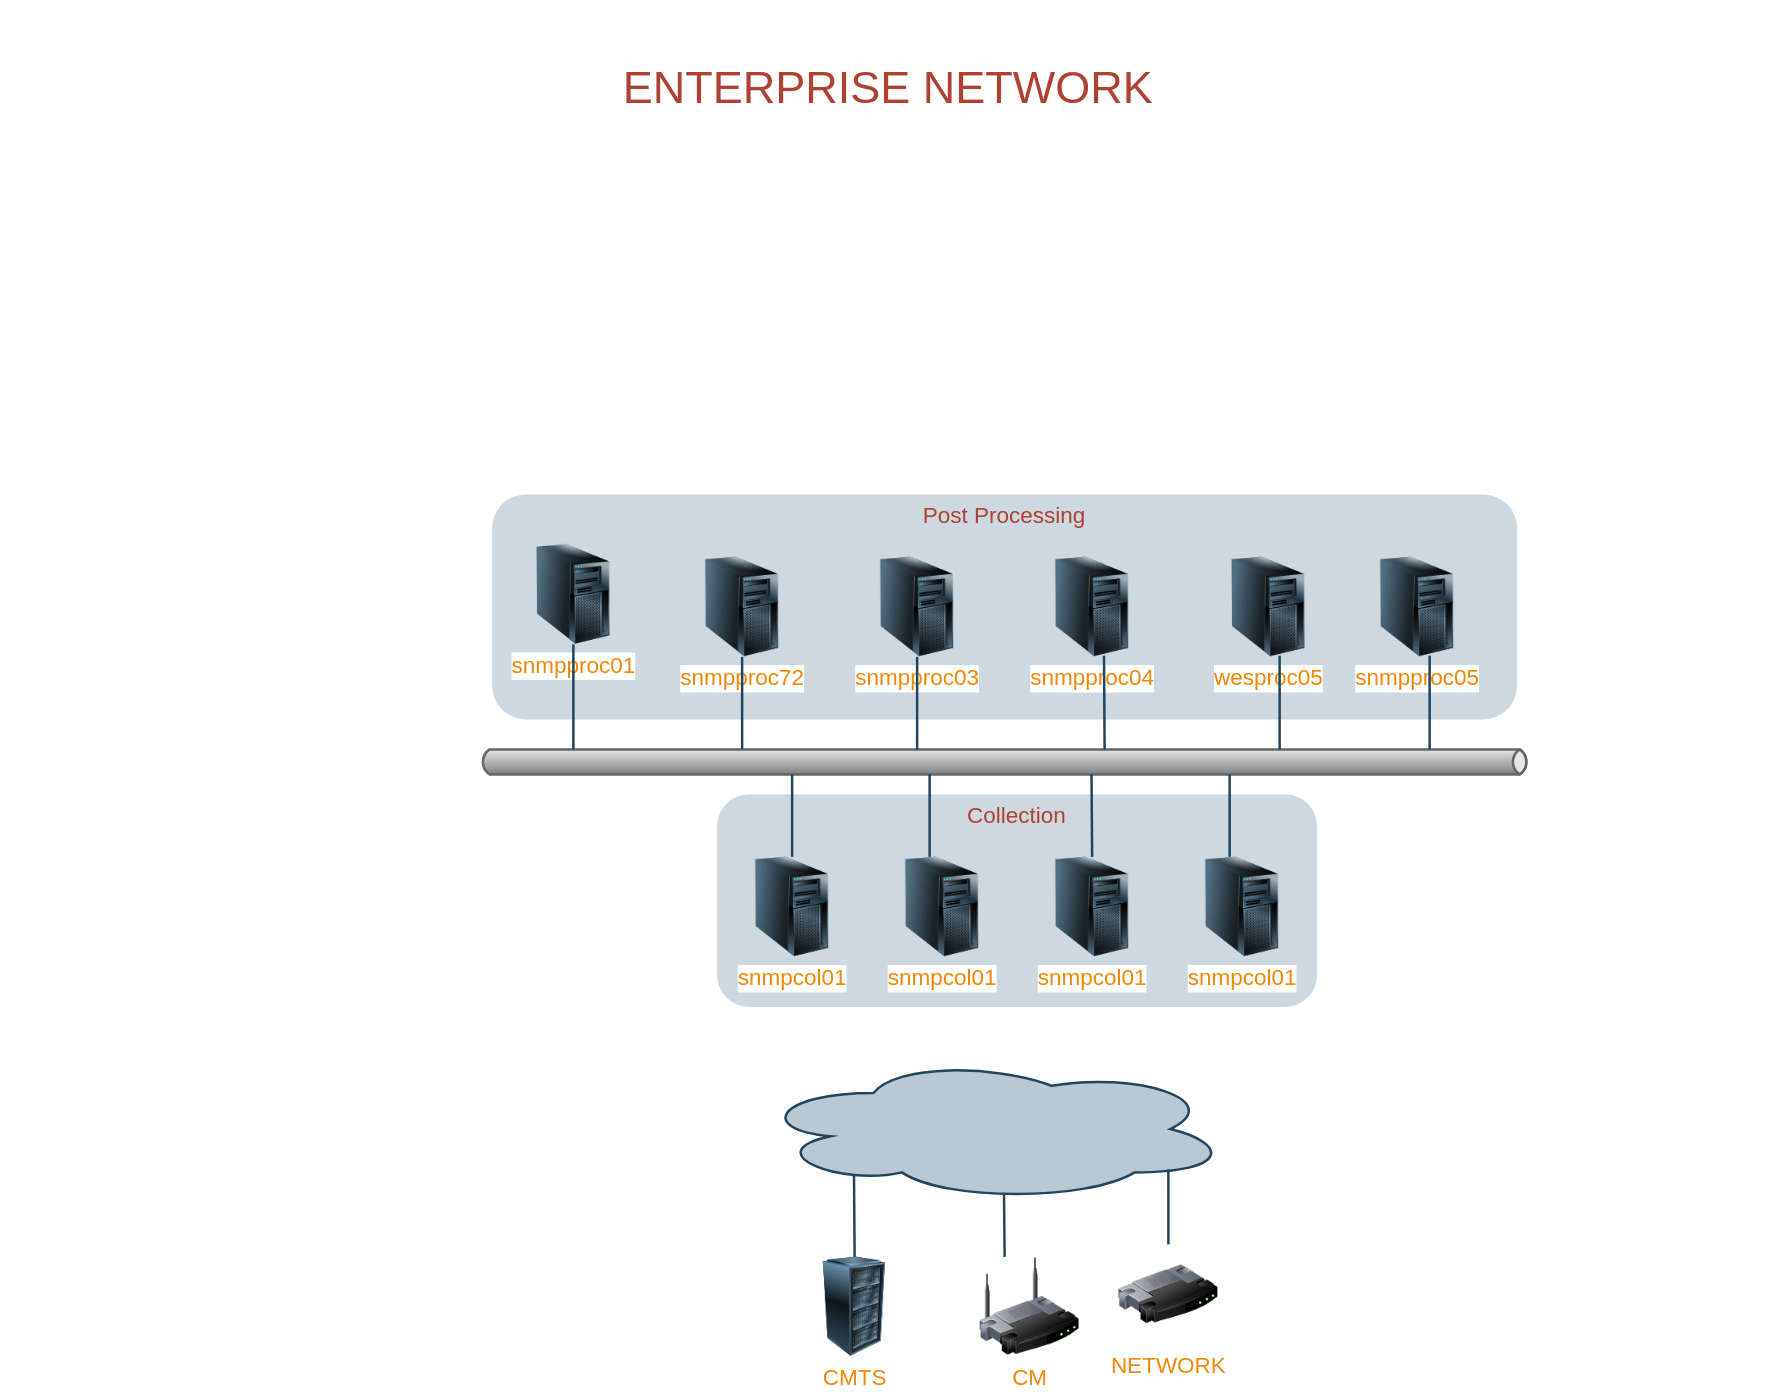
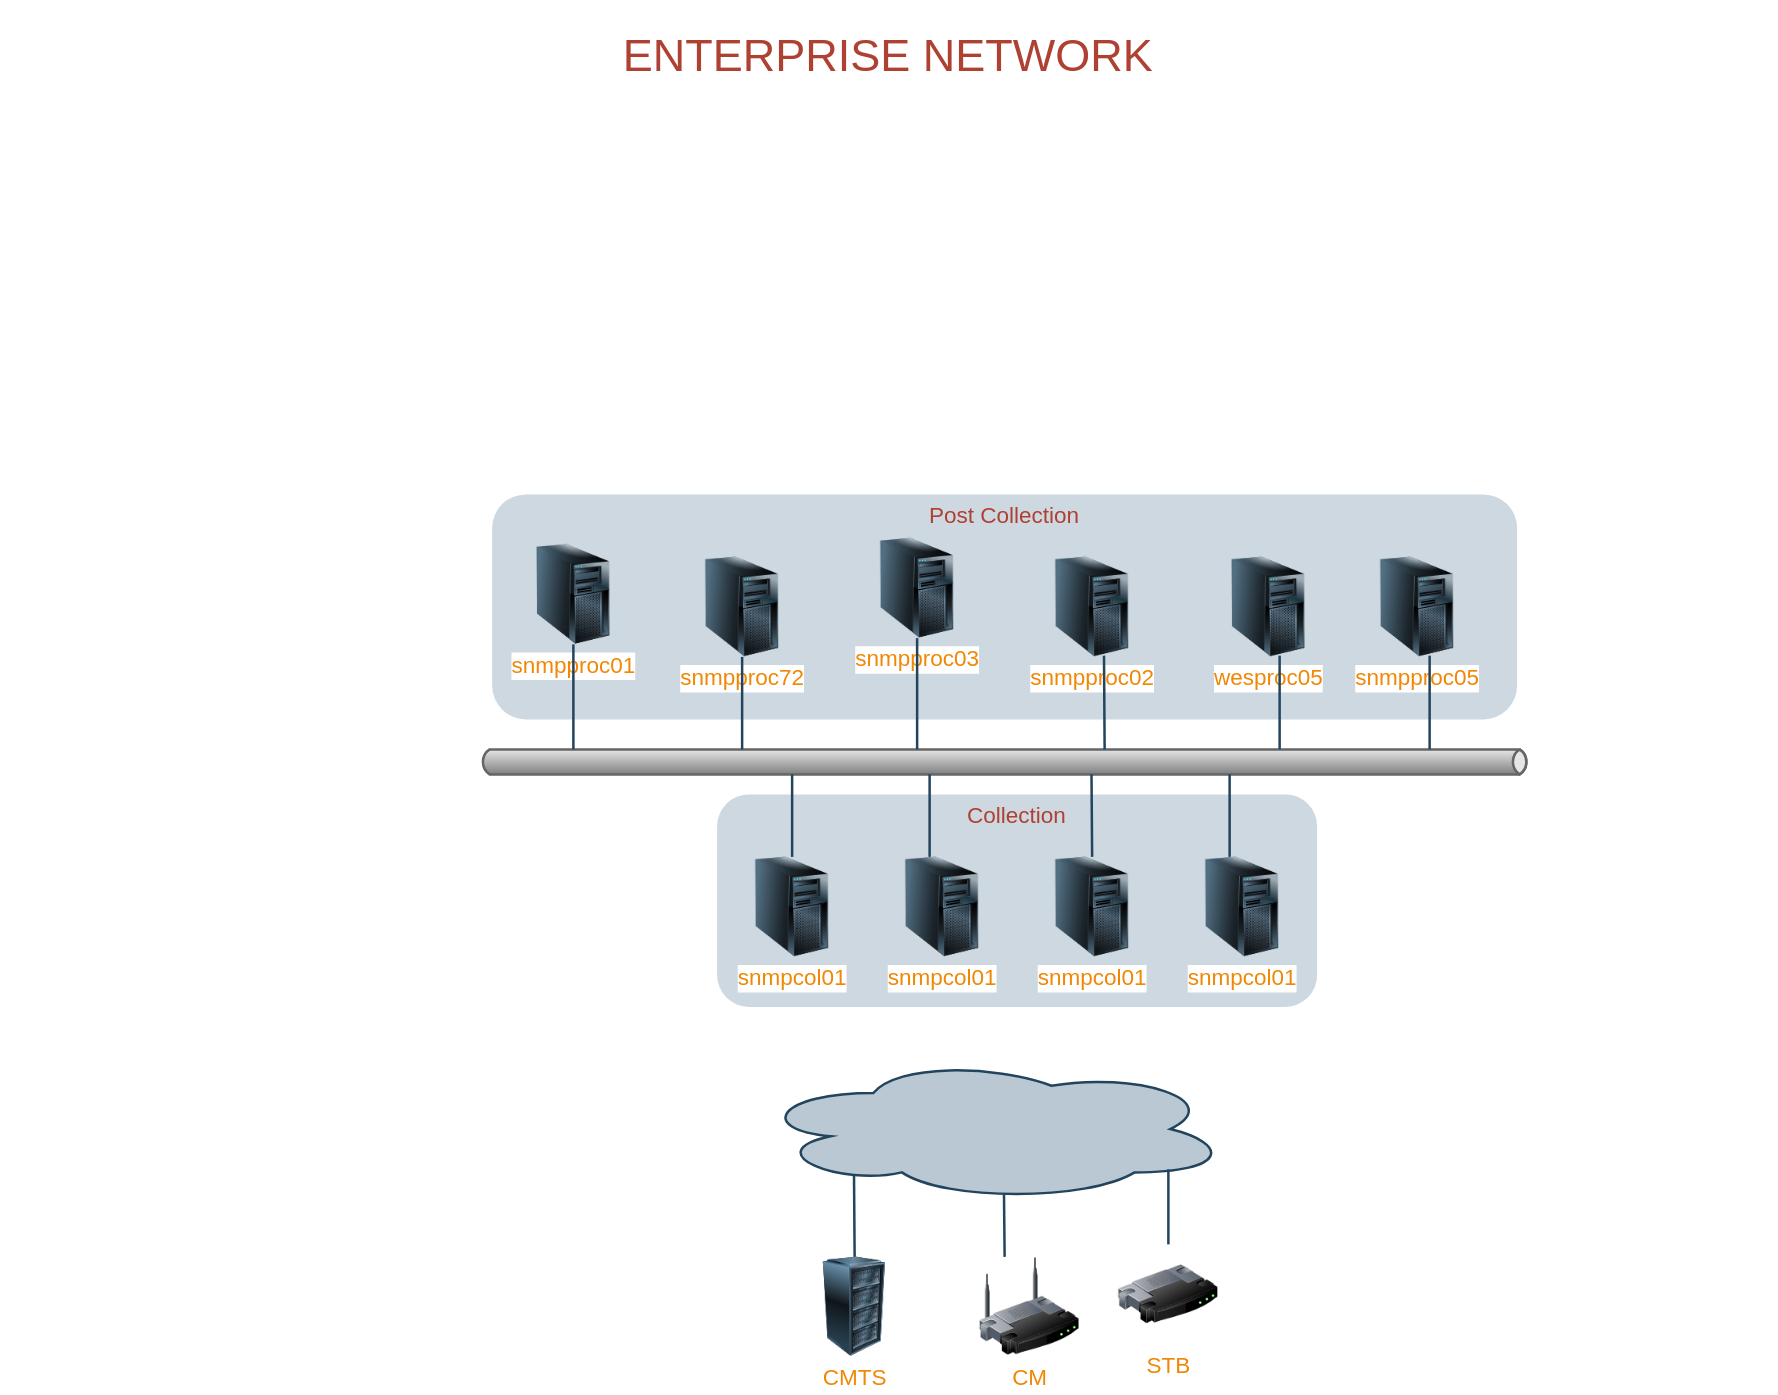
  <mxCell id="0" />
  <mxCell id="1" parent="0" />
  <mxCell id="2" value="Collection" style="rounded=1;whiteSpace=wrap;html=1;shadow=0;strokeColor=none;fillColor=#BAC8D3;gradientColor=none;fontSize=18;fontColor=#AE4132;verticalAlign=top;fontStyle=0;opacity=70;strokeWidth=3;" parent="1" vertex="1"><mxGeometry x="573" y="635" width="480" height="170" as="geometry" /></mxCell>
- <mxCell id="3" value="Post Processing" style="rounded=1;whiteSpace=wrap;html=1;shadow=0;strokeColor=none;fillColor=#BAC8D3;gradientColor=none;fontSize=18;fontColor=#AE4132;verticalAlign=top;fontStyle=0;opacity=70;strokeWidth=3;" parent="1" vertex="1"><mxGeometry x="393" y="395" width="820" height="180" as="geometry" /></mxCell>
+ <mxCell id="3" value="Post Collection" style="rounded=1;whiteSpace=wrap;html=1;shadow=0;strokeColor=none;fillColor=#BAC8D3;gradientColor=none;fontSize=18;fontColor=#AE4132;verticalAlign=top;fontStyle=0;opacity=70;strokeWidth=3;" parent="1" vertex="1"><mxGeometry x="393" y="395" width="820" height="180" as="geometry" /></mxCell>
  <mxCell id="4" value="" style="ellipse;shape=cloud;whiteSpace=wrap;html=1;shadow=0;strokeColor=#23445D;fillColor=#BAC8D3;gradientColor=none;fontSize=18;fontColor=#23445D;gradientDirection=north;fontStyle=0;strokeWidth=2;" parent="1" vertex="1"><mxGeometry x="603" y="845" width="380" height="115.5" as="geometry" /></mxCell>
  <mxCell id="5" value="CMTS" style="image;html=1;image=img/lib/clip_art/computers/Server_Rack_128x128.png;shadow=0;strokeColor=#000000;fillColor=#FFFFFF;gradientColor=none;fontSize=18;fontColor=#F08705;fontStyle=0" parent="1" vertex="1"><mxGeometry x="643" y="1005" width="80" height="80" as="geometry" /></mxCell>
  <mxCell id="6" value="snmpproc01" style="image;html=1;image=img/lib/clip_art/computers/Server_Tower_128x128.png;shadow=0;strokeColor=#000000;fillColor=#FFFFFF;gradientColor=none;fontSize=18;fontColor=#F08705;fontStyle=0" parent="1" vertex="1"><mxGeometry x="418" y="435" width="80" height="80" as="geometry" /></mxCell>
  <mxCell id="7" value="&lt;div&gt;snmpproc72&lt;/div&gt;" style="image;html=1;image=img/lib/clip_art/computers/Server_Tower_128x128.png;shadow=0;strokeColor=#000000;fillColor=#FFFFFF;gradientColor=none;fontSize=18;fontColor=#F08705;fontStyle=0" parent="1" vertex="1"><mxGeometry x="553" y="445" width="80" height="80" as="geometry" /></mxCell>
- <mxCell id="8" value="snmpproc03" style="image;html=1;image=img/lib/clip_art/computers/Server_Tower_128x128.png;shadow=0;strokeColor=#000000;fillColor=#FFFFFF;gradientColor=none;fontSize=18;fontColor=#F08705;fontStyle=0" parent="1" vertex="1"><mxGeometry x="693" y="445" width="80" height="80" as="geometry" /></mxCell>
+ <mxCell id="8" value="snmpproc03" style="image;html=1;image=img/lib/clip_art/computers/Server_Tower_128x128.png;shadow=0;strokeColor=#000000;fillColor=#FFFFFF;gradientColor=none;fontSize=18;fontColor=#F08705;fontStyle=0" parent="1" vertex="1"><mxGeometry x="693" y="430" width="80" height="80" as="geometry" /></mxCell>
  <mxCell id="9" value="" style="strokeWidth=2;strokeColor=#666666;dashed=0;align=center;html=1;fontSize=8;shape=mxgraph.eip.messageChannel;shadow=0;fillColor=#FFFFFF;gradientColor=none;fontColor=#F08705;fontStyle=0" parent="1" vertex="1"><mxGeometry x="383" y="599" width="840" height="20" as="geometry" /></mxCell>
  <mxCell id="10" value="CM" style="image;html=1;image=img/lib/clip_art/networking/Wireless_Router_128x128.png;shadow=0;strokeColor=#000000;fillColor=#FFFFFF;gradientColor=none;fontSize=18;fontColor=#F08705;fontStyle=0" parent="1" vertex="1"><mxGeometry x="783" y="1005" width="80" height="80" as="geometry" /></mxCell>
  <mxCell id="11" value="" style="edgeStyle=elbowEdgeStyle;strokeWidth=2;rounded=0;endArrow=none;startArrow=none;startSize=10;endSize=10;dashed=0;html=1;strokeColor=#23445D;fontSize=18;fontColor=#F08705;startFill=0;endFill=0;fontStyle=0" parent="1" source="6" target="9" edge="1"><mxGeometry relative="1" as="geometry"><mxPoint x="628" y="579" as="sourcePoint" /><mxPoint x="628" y="619" as="targetPoint" /></mxGeometry></mxCell>
  <mxCell id="12" value="" style="edgeStyle=elbowEdgeStyle;strokeWidth=2;rounded=0;endArrow=none;startArrow=none;startSize=10;endSize=10;dashed=0;html=1;strokeColor=#23445D;fontSize=18;fontColor=#F08705;startFill=0;endFill=0;fontStyle=0" parent="1" source="7" target="9" edge="1"><mxGeometry relative="1" as="geometry"><mxPoint x="638" y="589" as="sourcePoint" /><mxPoint x="638" y="629" as="targetPoint" /></mxGeometry></mxCell>
  <mxCell id="13" value="" style="edgeStyle=elbowEdgeStyle;strokeWidth=2;rounded=0;endArrow=none;startArrow=none;startSize=10;endSize=10;dashed=0;html=1;strokeColor=#23445D;fontSize=18;fontColor=#F08705;startFill=0;endFill=0;fontStyle=0" parent="1" source="8" target="9" edge="1"><mxGeometry relative="1" as="geometry"><mxPoint x="648" y="599" as="sourcePoint" /><mxPoint x="648" y="639" as="targetPoint" /></mxGeometry></mxCell>
- <mxCell id="14" value="NETWORK" style="image;html=1;image=img/lib/clip_art/networking/Router_128x128.png;shadow=0;strokeColor=#000000;fillColor=#FFFFFF;gradientColor=none;fontSize=18;fontColor=#F08705;fontStyle=0" parent="1" vertex="1"><mxGeometry x="894" y="995" width="80" height="80" as="geometry" /></mxCell>
- <mxCell id="15" value="ENTERPRISE NETWORK" style="text;html=1;strokeColor=none;fillColor=none;align=center;verticalAlign=middle;whiteSpace=wrap;overflow=hidden;shadow=0;fontSize=36;fontColor=#AE4132;fontStyle=0" parent="1" vertex="1"><mxGeometry x="20" y="45" width="1380" height="45" as="geometry" /></mxCell>
+ <mxCell id="14" value="STB" style="image;html=1;image=img/lib/clip_art/networking/Router_128x128.png;shadow=0;strokeColor=#000000;fillColor=#FFFFFF;gradientColor=none;fontSize=18;fontColor=#F08705;fontStyle=0" parent="1" vertex="1"><mxGeometry x="894" y="995" width="80" height="80" as="geometry" /></mxCell>
+ <mxCell id="15" value="ENTERPRISE NETWORK" style="text;html=1;strokeColor=none;fillColor=none;align=center;verticalAlign=middle;whiteSpace=wrap;overflow=hidden;shadow=0;fontSize=36;fontColor=#AE4132;fontStyle=0" parent="1" vertex="1"><mxGeometry x="20" y="20" width="1380" height="45" as="geometry" /></mxCell>
  <mxCell id="16" style="edgeStyle=orthogonalEdgeStyle;rounded=0;jumpStyle=none;html=1;exitX=0;exitY=0.5;entryX=0;entryY=0.5;shadow=0;labelBackgroundColor=none;startArrow=none;startFill=0;endArrow=classic;endFill=1;endSize=6;jettySize=auto;orthogonalLoop=1;strokeColor=#23445D;strokeWidth=2;fillColor=#F08705;fontFamily=Helvetica;fontSize=14;fontColor=#F08705;align=left;fontStyle=0" parent="1" source="15" target="15" edge="1"><mxGeometry relative="1" as="geometry" /></mxCell>
  <mxCell id="17" value="&lt;div&gt;snmpcol01&lt;/div&gt;" style="image;html=1;image=img/lib/clip_art/computers/Server_Tower_128x128.png;shadow=0;strokeColor=#000000;fillColor=#FFFFFF;gradientColor=none;fontSize=18;fontColor=#F08705;fontStyle=0" vertex="1" parent="1"><mxGeometry x="593" y="685" width="80" height="80" as="geometry" /></mxCell>
- <mxCell id="18" value="snmpproc04" style="image;html=1;image=img/lib/clip_art/computers/Server_Tower_128x128.png;shadow=0;strokeColor=#000000;fillColor=#FFFFFF;gradientColor=none;fontSize=18;fontColor=#F08705;fontStyle=0" vertex="1" parent="1"><mxGeometry x="833" y="445" width="80" height="80" as="geometry" /></mxCell>
+ <mxCell id="18" value="snmpproc02" style="image;html=1;image=img/lib/clip_art/computers/Server_Tower_128x128.png;shadow=0;strokeColor=#000000;fillColor=#FFFFFF;gradientColor=none;fontSize=18;fontColor=#F08705;fontStyle=0" vertex="1" parent="1"><mxGeometry x="833" y="445" width="80" height="80" as="geometry" /></mxCell>
  <mxCell id="19" value="&lt;div&gt;wesproc05&lt;/div&gt;" style="image;html=1;image=img/lib/clip_art/computers/Server_Tower_128x128.png;shadow=0;strokeColor=#000000;fillColor=#FFFFFF;gradientColor=none;fontSize=18;fontColor=#F08705;fontStyle=0" vertex="1" parent="1"><mxGeometry x="974" y="445" width="80" height="80" as="geometry" /></mxCell>
  <mxCell id="20" value="&lt;div&gt;snmpproc05&lt;/div&gt;" style="image;html=1;image=img/lib/clip_art/computers/Server_Tower_128x128.png;shadow=0;strokeColor=#000000;fillColor=#FFFFFF;gradientColor=none;fontSize=18;fontColor=#F08705;fontStyle=0" vertex="1" parent="1"><mxGeometry x="1093" y="445" width="80" height="80" as="geometry" /></mxCell>
  <mxCell id="21" value="&lt;div&gt;snmpcol01&lt;/div&gt;" style="image;html=1;image=img/lib/clip_art/computers/Server_Tower_128x128.png;shadow=0;strokeColor=#000000;fillColor=#FFFFFF;gradientColor=none;fontSize=18;fontColor=#F08705;fontStyle=0" vertex="1" parent="1"><mxGeometry x="833" y="685" width="80" height="80" as="geometry" /></mxCell>
  <mxCell id="22" value="&lt;div&gt;snmpcol01&lt;/div&gt;" style="image;html=1;image=img/lib/clip_art/computers/Server_Tower_128x128.png;shadow=0;strokeColor=#000000;fillColor=#FFFFFF;gradientColor=none;fontSize=18;fontColor=#F08705;fontStyle=0" vertex="1" parent="1"><mxGeometry x="713" y="685" width="80" height="80" as="geometry" /></mxCell>
  <mxCell id="23" value="&lt;div&gt;snmpcol01&lt;/div&gt;" style="image;html=1;image=img/lib/clip_art/computers/Server_Tower_128x128.png;shadow=0;strokeColor=#000000;fillColor=#FFFFFF;gradientColor=none;fontSize=18;fontColor=#F08705;fontStyle=0" vertex="1" parent="1"><mxGeometry x="953" y="685" width="80" height="80" as="geometry" /></mxCell>
  <mxCell id="24" value="" style="edgeStyle=elbowEdgeStyle;strokeWidth=2;rounded=0;endArrow=none;startArrow=none;startSize=10;endSize=10;dashed=0;html=1;strokeColor=#23445D;fontSize=18;fontColor=#F08705;startFill=0;endFill=0;fontStyle=0;entryX=0.5;entryY=0;entryDx=0;entryDy=0;exitX=0;exitY=1;exitDx=250;exitDy=0;exitPerimeter=0;" edge="1" parent="1" source="9" target="17"><mxGeometry relative="1" as="geometry"><mxPoint x="463" y="535" as="sourcePoint" /><mxPoint x="463" y="609" as="targetPoint" /></mxGeometry></mxCell>
  <mxCell id="25" value="" style="edgeStyle=elbowEdgeStyle;strokeWidth=2;rounded=0;endArrow=none;startArrow=none;startSize=10;endSize=10;dashed=0;html=1;strokeColor=#23445D;fontSize=18;fontColor=#F08705;startFill=0;endFill=0;fontStyle=0;entryX=0.5;entryY=0;entryDx=0;entryDy=0;" edge="1" parent="1" target="14"><mxGeometry relative="1" as="geometry"><mxPoint x="934" y="935" as="sourcePoint" /><mxPoint x="943" y="1005" as="targetPoint" /></mxGeometry></mxCell>
  <mxCell id="26" value="" style="edgeStyle=elbowEdgeStyle;strokeWidth=2;rounded=0;endArrow=none;startArrow=none;startSize=10;endSize=10;dashed=0;html=1;strokeColor=#23445D;fontSize=18;fontColor=#F08705;startFill=0;endFill=0;fontStyle=0;exitX=0;exitY=1;exitDx=250;exitDy=0;exitPerimeter=0;" edge="1" parent="1" target="10"><mxGeometry relative="1" as="geometry"><mxPoint x="802.5" y="955" as="sourcePoint" /><mxPoint x="802.5" y="1021" as="targetPoint" /></mxGeometry></mxCell>
  <mxCell id="27" value="" style="edgeStyle=elbowEdgeStyle;strokeWidth=2;rounded=0;endArrow=none;startArrow=none;startSize=10;endSize=10;dashed=0;html=1;strokeColor=#23445D;fontSize=18;fontColor=#F08705;startFill=0;endFill=0;fontStyle=0;exitX=0;exitY=1;exitDx=250;exitDy=0;exitPerimeter=0;entryX=0.5;entryY=0;entryDx=0;entryDy=0;" edge="1" parent="1" target="5"><mxGeometry relative="1" as="geometry"><mxPoint x="682.5" y="939" as="sourcePoint" /><mxPoint x="683" y="985" as="targetPoint" /></mxGeometry></mxCell>
  <mxCell id="28" value="" style="edgeStyle=elbowEdgeStyle;strokeWidth=2;rounded=0;endArrow=none;startArrow=none;startSize=10;endSize=10;dashed=0;html=1;strokeColor=#23445D;fontSize=18;fontColor=#F08705;startFill=0;endFill=0;fontStyle=0;entryX=0.5;entryY=0;entryDx=0;entryDy=0;exitX=0;exitY=1;exitDx=250;exitDy=0;exitPerimeter=0;" edge="1" parent="1"><mxGeometry relative="1" as="geometry"><mxPoint x="983" y="619" as="sourcePoint" /><mxPoint x="983" y="685" as="targetPoint" /></mxGeometry></mxCell>
  <mxCell id="29" value="" style="edgeStyle=elbowEdgeStyle;strokeWidth=2;rounded=0;endArrow=none;startArrow=none;startSize=10;endSize=10;dashed=0;html=1;strokeColor=#23445D;fontSize=18;fontColor=#F08705;startFill=0;endFill=0;fontStyle=0;entryX=0.5;entryY=0;entryDx=0;entryDy=0;exitX=0;exitY=1;exitDx=250;exitDy=0;exitPerimeter=0;" edge="1" parent="1"><mxGeometry relative="1" as="geometry"><mxPoint x="743" y="619" as="sourcePoint" /><mxPoint x="743" y="685" as="targetPoint" /></mxGeometry></mxCell>
  <mxCell id="30" value="" style="edgeStyle=elbowEdgeStyle;strokeWidth=2;rounded=0;endArrow=none;startArrow=none;startSize=10;endSize=10;dashed=0;html=1;strokeColor=#23445D;fontSize=18;fontColor=#F08705;startFill=0;endFill=0;fontStyle=0;entryX=0;entryY=0;entryDx=760;entryDy=0;exitX=0;exitY=1;exitDx=250;exitDy=0;exitPerimeter=0;entryPerimeter=0;" edge="1" parent="1" target="9"><mxGeometry relative="1" as="geometry"><mxPoint x="1143" y="524" as="sourcePoint" /><mxPoint x="1143" y="590" as="targetPoint" /></mxGeometry></mxCell>
  <mxCell id="31" value="" style="edgeStyle=elbowEdgeStyle;strokeWidth=2;rounded=0;endArrow=none;startArrow=none;startSize=10;endSize=10;dashed=0;html=1;strokeColor=#23445D;fontSize=18;fontColor=#F08705;startFill=0;endFill=0;fontStyle=0;exitX=0;exitY=1;exitDx=250;exitDy=0;exitPerimeter=0;entryX=0;entryY=0;entryDx=500;entryDy=0;entryPerimeter=0;" edge="1" parent="1" target="9"><mxGeometry relative="1" as="geometry"><mxPoint x="882.5" y="524" as="sourcePoint" /><mxPoint x="883" y="595" as="targetPoint" /></mxGeometry></mxCell>
  <mxCell id="32" value="" style="edgeStyle=elbowEdgeStyle;strokeWidth=2;rounded=0;endArrow=none;startArrow=none;startSize=10;endSize=10;dashed=0;html=1;strokeColor=#23445D;fontSize=18;fontColor=#F08705;startFill=0;endFill=0;fontStyle=0;entryX=0;entryY=0;entryDx=640;entryDy=0;exitX=0;exitY=1;exitDx=250;exitDy=0;exitPerimeter=0;entryPerimeter=0;" edge="1" parent="1" target="9"><mxGeometry relative="1" as="geometry"><mxPoint x="1023" y="524" as="sourcePoint" /><mxPoint x="1023" y="590" as="targetPoint" /></mxGeometry></mxCell>
  <mxCell id="33" value="" style="edgeStyle=elbowEdgeStyle;strokeWidth=2;rounded=0;endArrow=none;startArrow=none;startSize=10;endSize=10;dashed=0;html=1;strokeColor=#23445D;fontSize=18;fontColor=#F08705;startFill=0;endFill=0;fontStyle=0;entryX=0.5;entryY=0;entryDx=0;entryDy=0;exitX=0;exitY=1;exitDx=250;exitDy=0;exitPerimeter=0;" edge="1" parent="1"><mxGeometry relative="1" as="geometry"><mxPoint x="872.5" y="619" as="sourcePoint" /><mxPoint x="872.5" y="685" as="targetPoint" /></mxGeometry></mxCell>
